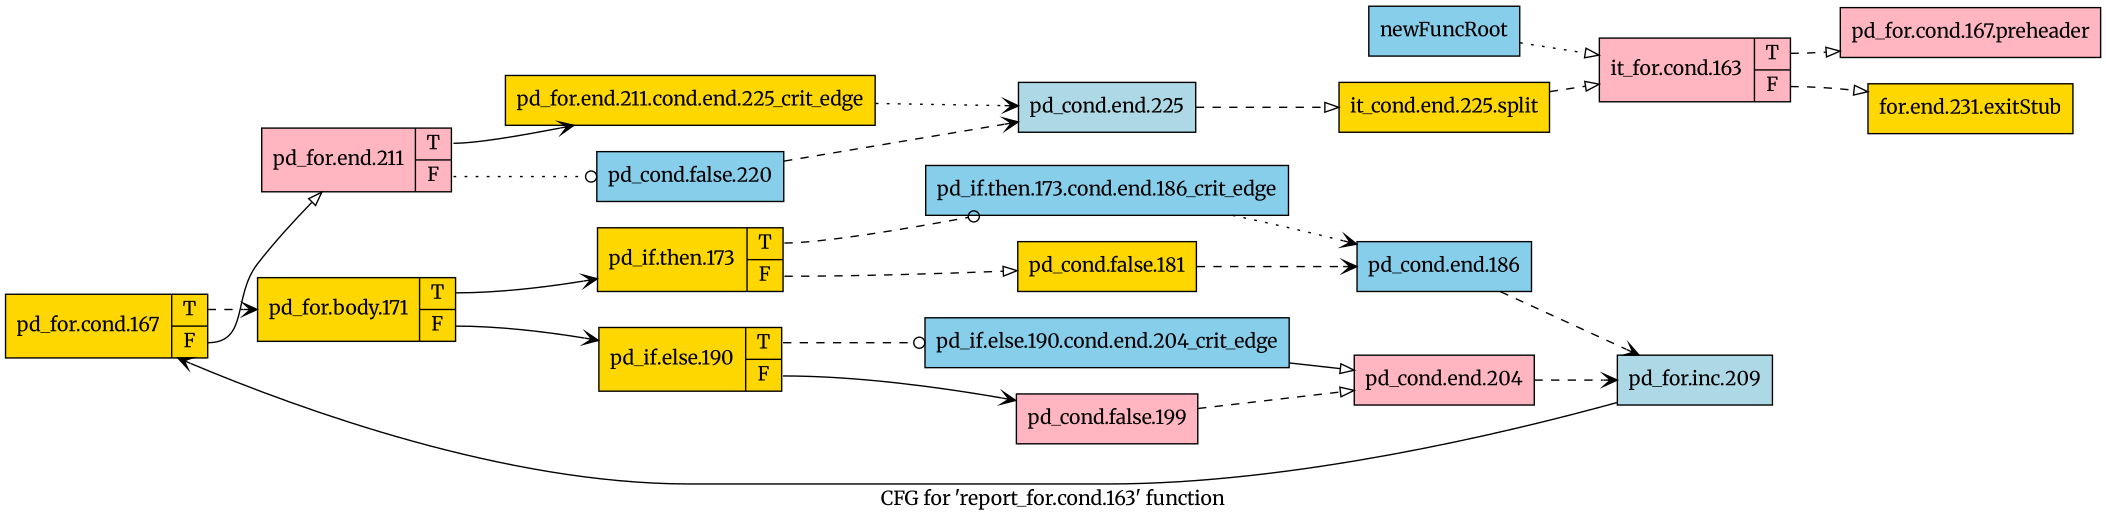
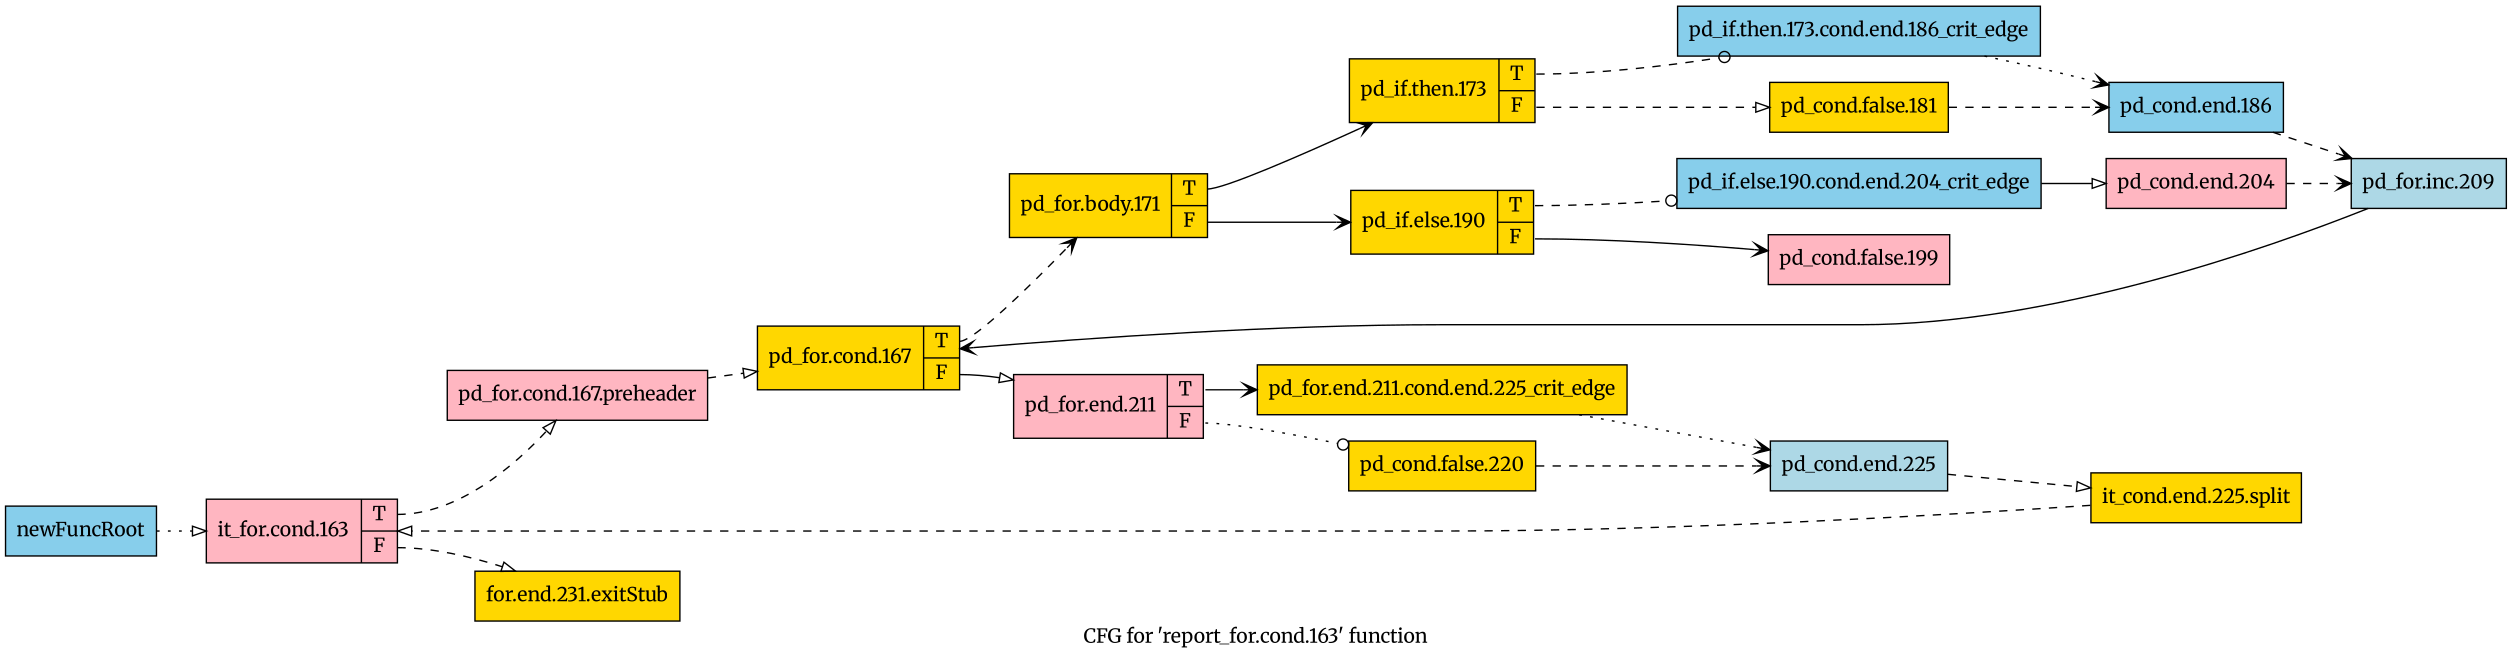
  digraph {
    fontname=Merriweather
    label="CFG for 'report_for.cond.163' function"
    rankdir=LR
    node [fillcolor=gold fontname=Merriweather shape=record style=filled]
    edge [arrowhead=vee fontname=Merriweather style=dashed]
    n1 [fillcolor=skyblue label="{newFuncRoot}"]
    n2 [fillcolor=lightpink label="{it_for.cond.163|{<s0>T|<s1>F}}"]
    n3 [label="{for.end.231.exitStub}"]
    n4 [fillcolor=lightpink label="{pd_for.cond.167.preheader}"]
    n5 [label="{pd_for.cond.167|{<s0>T|<s1>F}}"]
    n6 [label="{pd_for.body.171|{<s0>T|<s1>F}}"]
    n7 [fillcolor=lightpink label="{pd_for.end.211|{<s0>T|<s1>F}}"]
    n8 [label="{pd_if.then.173|{<s0>T|<s1>F}}"]
    n9 [label="{pd_if.else.190|{<s0>T|<s1>F}}"]
    n10 [label="{pd_for.end.211.cond.end.225_crit_edge}"]
-   n11 [fillcolor=skyblue label="{pd_cond.false.220}"]
+   n11 [label="{pd_cond.false.220}"]
    n12 [fillcolor=skyblue label="{pd_if.then.173.cond.end.186_crit_edge}"]
    n13 [label="{pd_cond.false.181}"]
    n14 [fillcolor=skyblue label="{pd_if.else.190.cond.end.204_crit_edge}"]
    n15 [fillcolor=lightpink label="{pd_cond.false.199}"]
    n16 [fillcolor=lightblue label="{pd_cond.end.225}"]
    n17 [label="{it_cond.end.225.split}"]
    n18 [fillcolor=skyblue label="{pd_cond.end.186}"]
    n19 [fillcolor=lightpink label="{pd_cond.end.204}"]
    n20 [fillcolor=lightblue label="{pd_for.inc.209}"]
    n1 -> n2 [arrowhead=onormal style=dotted]
    n2 -> n3 [arrowhead=onormal tailport=s1]
    n2 -> n4 [arrowhead=onormal tailport=s0]
+   n4 -> n5 [arrowhead=onormal]
    n5 -> n6 [tailport=s0]
    n5 -> n7 [arrowhead=onormal style=solid tailport=s1]
    n6 -> n8 [style=solid tailport=s0]
    n6 -> n9 [style=solid tailport=s1]
    n7 -> n10 [style=solid tailport=s0]
    n7 -> n11 [arrowhead=odot style=dotted tailport=s1]
    n8 -> n12 [arrowhead=odot tailport=s0]
    n8 -> n13 [arrowhead=onormal tailport=s1]
    n9 -> n14 [arrowhead=odot tailport=s0]
    n9 -> n15 [style=solid tailport=s1]
    n10 -> n16 [style=dotted]
    n11 -> n16
    n12 -> n18 [style=dotted]
    n13 -> n18
    n14 -> n19 [arrowhead=onormal style=solid]
-   n15 -> n19 [arrowhead=onormal]
    n16 -> n17 [arrowhead=onormal]
    n17 -> n2 [arrowhead=onormal]
    n18 -> n20
    n19 -> n20
    n20 -> n5 [style=solid]
  }
